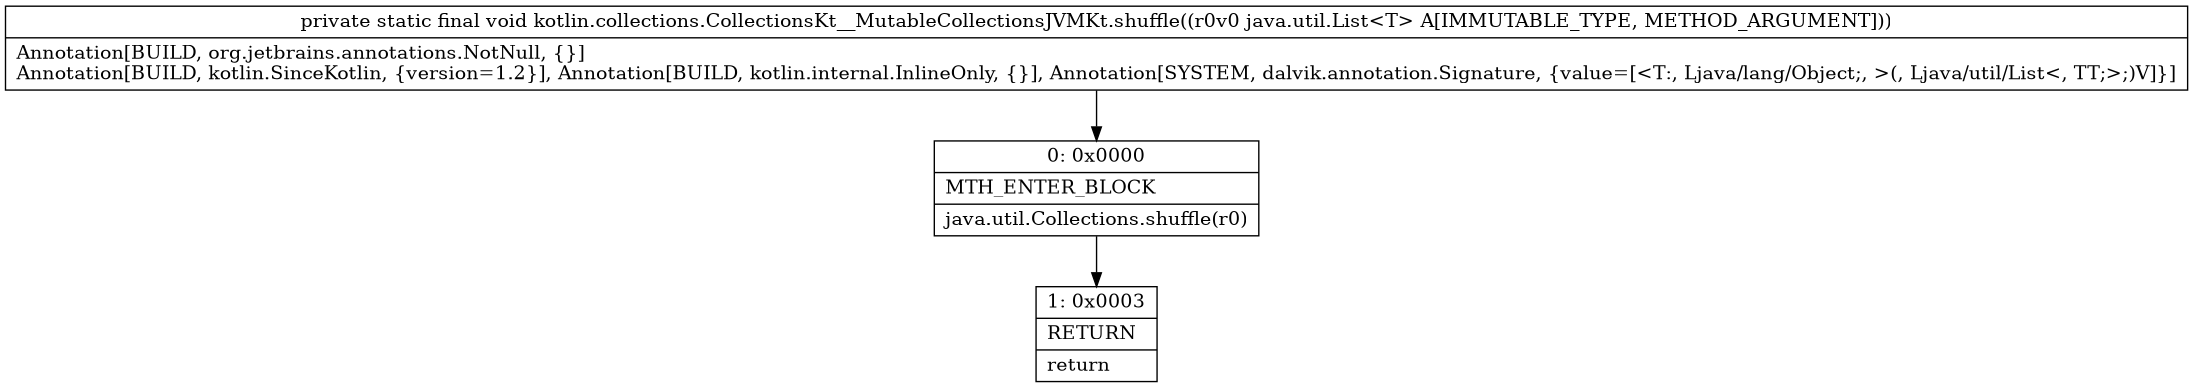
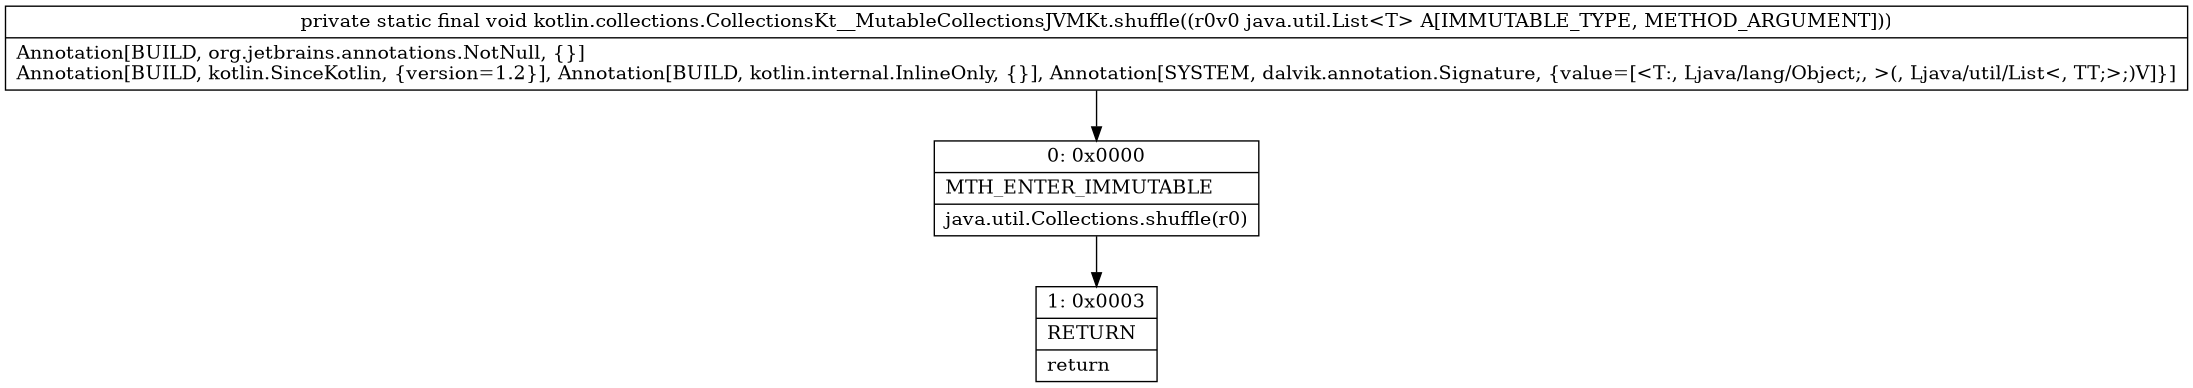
  digraph {
    node [shape=record]
-   n1 [label="{0\:\ 0x0000|MTH_ENTER_BLOCK\l|java.util.Collections.shuffle(r0)\l}"]
+   n1 [label="{0\:\ 0x0000|MTH_ENTER_IMMUTABLE\l|java.util.Collections.shuffle(r0)\l}"]
    n2 [label="{1\:\ 0x0003|RETURN\l|return\l}"]
    n3 [label="{private static final void kotlin.collections.CollectionsKt__MutableCollectionsJVMKt.shuffle((r0v0 java.util.List\<T\> A[IMMUTABLE_TYPE, METHOD_ARGUMENT]))  | Annotation[BUILD, org.jetbrains.annotations.NotNull, \{\}]\lAnnotation[BUILD, kotlin.SinceKotlin, \{version=1.2\}], Annotation[BUILD, kotlin.internal.InlineOnly, \{\}], Annotation[SYSTEM, dalvik.annotation.Signature, \{value=[\<T:, Ljava\/lang\/Object;, \>(, Ljava\/util\/List\<, TT;\>;)V]\}]\l}"]
    n1 -> n2
    n3 -> n1
  }
